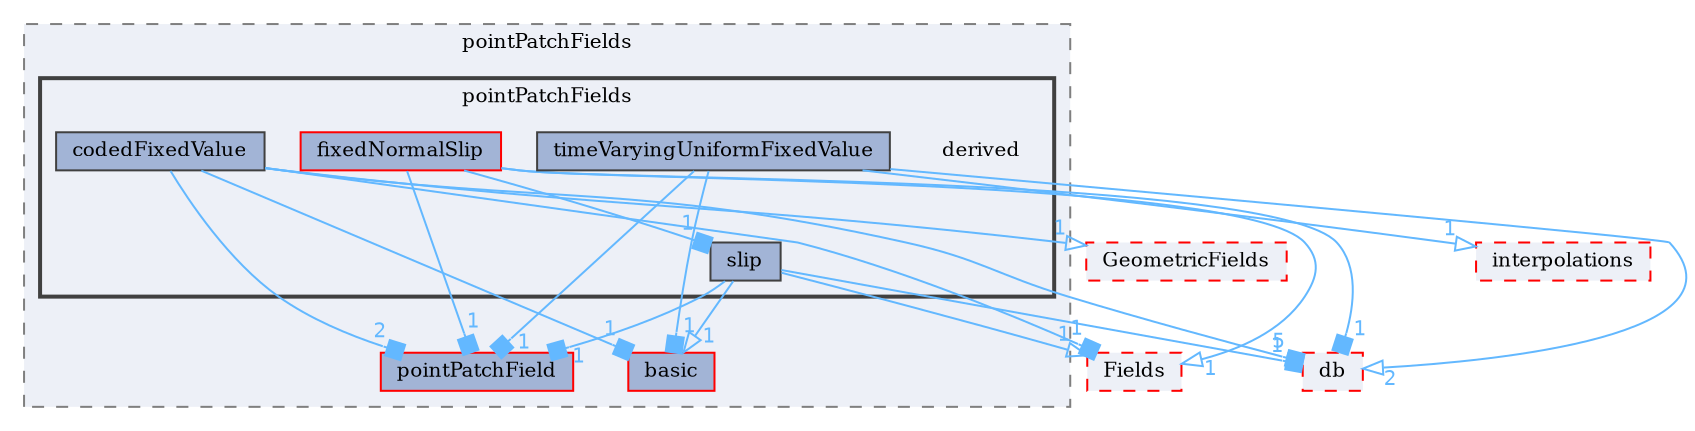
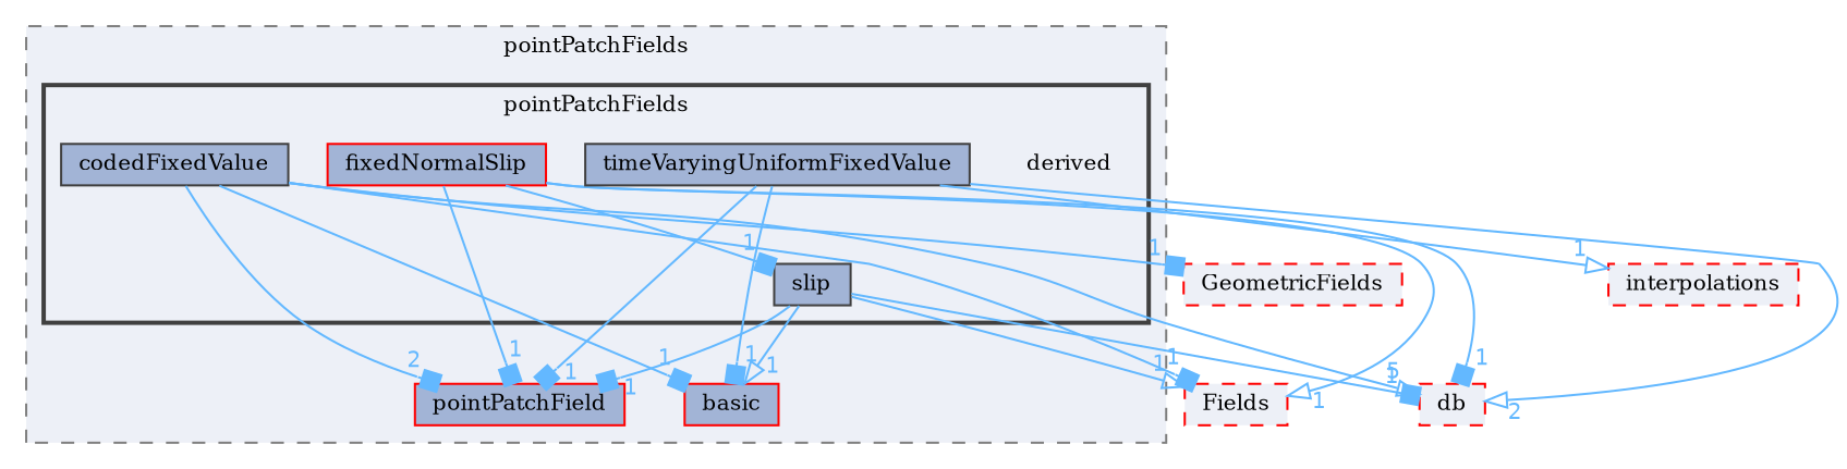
  digraph {
    compound=true
    fontname="DejaVu Serif"
    node [fontname="DejaVu Serif" fontsize=10 shape=box color=red fillcolor="#a2b4d6" style=filled]
    edge [arrowhead=box color=steelblue1 fontcolor=steelblue1 fontname="DejaVu Serif" fontsize=10 headlabel=1 labeldistance=1.5 labelfontname=Helvetica labelfontsize=10]
    n1 [height=0.2 label=derived shape=plaintext width=0.4 color="" fillcolor="" style=""]
    n2 [color=grey25 height=0.2 label=codedFixedValue width=0.4]
    n3 [height=0.2 label=fixedNormalSlip width=0.4]
    n4 [color=grey25 height=0.2 label=slip width=0.4]
    n5 [color=grey25 height=0.2 label=timeVaryingUniformFixedValue width=0.4]
    n6 [height=0.2 label=pointPatchField width=0.4]
    n7 [height=0.2 label=basic width=0.4]
    n8 [fillcolor="#edf0f7" height=0.2 label=db style="filled,dashed" width=0.4]
    n9 [fillcolor="#edf0f7" height=0.2 label=Fields style="filled,dashed" width=0.4]
    n10 [fillcolor="#edf0f7" height=0.2 label=GeometricFields style="filled,dashed" width=0.4]
    n11 [fillcolor="#edf0f7" height=0.2 label=interpolations style="filled,dashed" width=0.4]
    subgraph cluster_1 {
      bgcolor="#edf0f7"
      fontsize=10
      label=pointPatchFields
      pencolor=grey50
      style="filled,dashed"
      n6
      n7
      subgraph cluster_2 {
        bgcolor="#edf0f7"
        fontsize=10
        label=pointPatchFields
        pencolor=grey25
        style="filled,bold"
        n1
        n2
        n3
        n4
        n5
      }
    }
    n2 -> n6 [headlabel=2]
    n2 -> n7
-   n2 -> n8 [headlabel=5]
+   n2 -> n8 [arrowhead=onormal headlabel=5]
    n2 -> n9
-   n2 -> n10 [arrowhead=onormal]
+   n2 -> n10
    n3 -> n4
    n3 -> n6
    n3 -> n8
    n3 -> n9 [arrowhead=onormal]
    n4 -> n6
    n4 -> n7 [arrowhead=onormal]
    n4 -> n8
    n4 -> n9 [arrowhead=onormal]
    n5 -> n6
    n5 -> n7
    n5 -> n8 [arrowhead=onormal headlabel=2]
    n5 -> n11 [arrowhead=onormal]
  }
